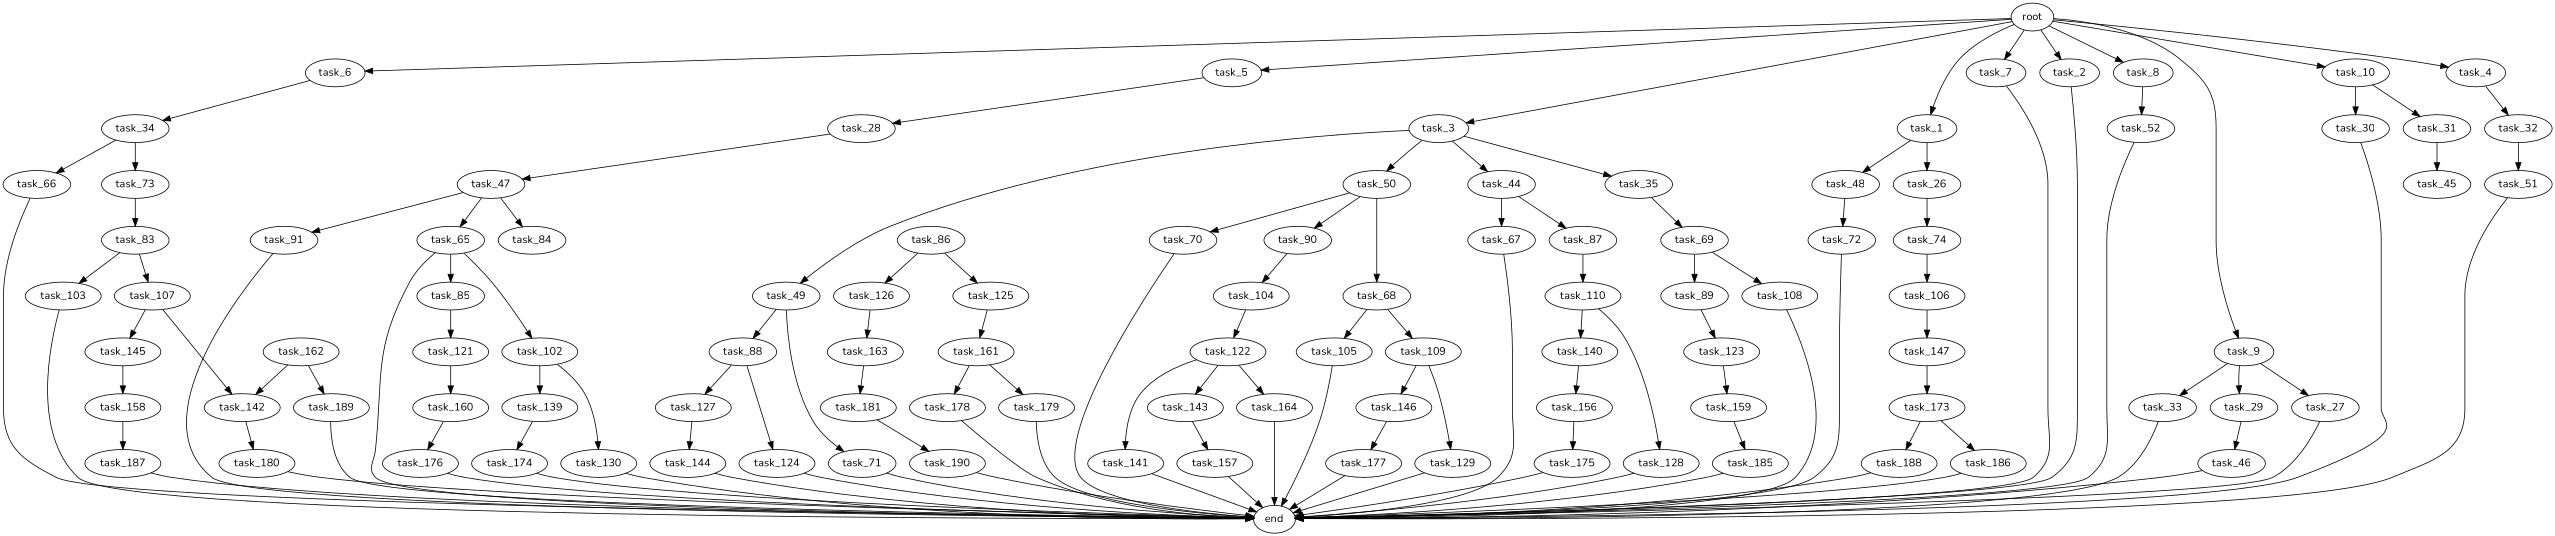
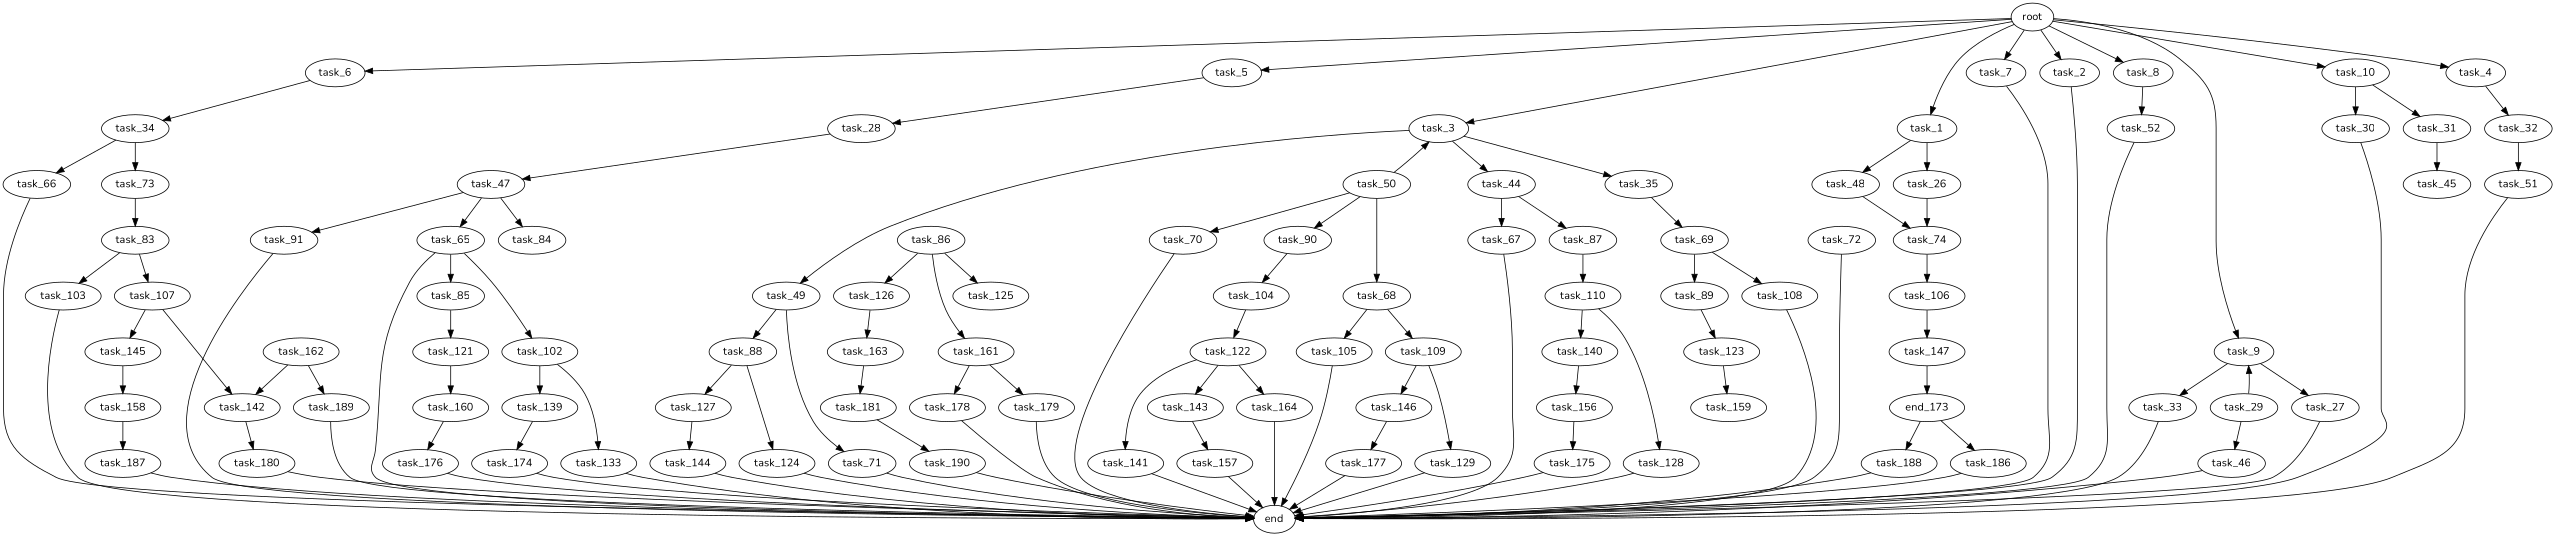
  digraph {
    fontname=Nunito
    node [fontname=Nunito]
    edge [fontname=Nunito]
    task_6
    task_34
    task_73
    task_66
    task_91
    end
    task_86
    task_126
    task_125
    task_187
    task_83
    task_107
    task_103
    task_123
    task_159
-   task_185
    task_145
    task_142
    task_158
    task_180
    task_1
    task_26
    task_48
    task_74
    task_72
    task_68
    task_109
    task_105
    task_129
    task_146
    task_190
    task_65
    task_85
    task_102
    task_121
-   task_130
+   task_130 [label=task_133]
    task_139
    root
    task_4
    task_3
    task_8
    task_9
    task_5
    task_7
    task_2
    task_10
    task_32
    task_49
    task_44
    task_35
    task_50
    task_52
    task_27
    task_29
    task_33
    task_28
    task_31
    task_30
    task_178
    task_176
    task_179
    task_144
    task_106
    task_147
    task_51
    task_88
    task_71
    task_87
    task_67
    task_69
    task_90
    task_70
    task_163
    task_161
-   task_173
+   task_173 [label=end_173]
    task_188
    task_186
    task_189
    task_160
    task_46
    task_177
    task_47
    task_127
    task_124
    task_128
    task_110
    task_181
    task_108
    task_89
    task_45
    task_84
    task_162
    task_175
    task_141
    task_104
    task_122
    task_143
    task_157
    task_140
    task_164
    task_174
    task_156
    task_6 -> task_34
    task_34 -> task_73
    task_34 -> task_66
    task_73 -> task_83
    task_66 -> end
    task_91 -> end
    task_86 -> task_126
    task_86 -> task_125
    task_126 -> task_163
-   task_125 -> task_161
+   task_86 -> task_161
    task_187 -> end
    task_83 -> task_107
    task_83 -> task_103
    task_107 -> task_145
    task_107 -> task_142
    task_103 -> end
    task_123 -> task_159
-   task_159 -> task_185
-   task_185 -> end
    task_145 -> task_158
    task_142 -> task_180
    task_158 -> task_187
    task_180 -> end
    task_1 -> task_26
    task_1 -> task_48
    task_26 -> task_74
-   task_48 -> task_72
+   task_48 -> task_74
    task_74 -> task_106
    task_72 -> end
    task_68 -> task_109
    task_68 -> task_105
    task_109 -> task_129
    task_109 -> task_146
    task_105 -> end
    task_129 -> end
    task_146 -> task_177
    task_190 -> end
    task_65 -> end
    task_65 -> task_85
    task_65 -> task_102
    task_85 -> task_121
    task_102 -> task_130
    task_102 -> task_139
    task_121 -> task_160
    task_130 -> end
    task_139 -> task_174
    root -> task_6
    root -> task_1
    root -> task_4
    root -> task_3
    root -> task_8
    root -> task_9
    root -> task_5
    root -> task_7
    root -> task_2
    root -> task_10
    task_4 -> task_32
    task_3 -> task_49
    task_3 -> task_44
    task_3 -> task_35
-   task_3 -> task_50
+   task_50 -> task_3
    task_8 -> task_52
    task_9 -> task_27
-   task_9 -> task_29
+   task_29 -> task_9
    task_9 -> task_33
    task_5 -> task_28
    task_7 -> end
    task_2 -> end
    task_10 -> task_31
    task_10 -> task_30
    task_32 -> task_51
    task_49 -> task_88
    task_49 -> task_71
    task_44 -> task_87
    task_44 -> task_67
    task_35 -> task_69
    task_50 -> task_68
    task_50 -> task_90
    task_50 -> task_70
    task_52 -> end
    task_27 -> end
    task_29 -> task_46
    task_33 -> end
    task_28 -> task_47
    task_31 -> task_45
    task_30 -> end
    task_178 -> end
    task_176 -> end
    task_179 -> end
    task_144 -> end
    task_106 -> task_147
    task_147 -> task_173
    task_51 -> end
    task_88 -> task_127
    task_88 -> task_124
    task_71 -> end
    task_87 -> task_110
    task_67 -> end
    task_69 -> task_108
    task_69 -> task_89
    task_90 -> task_104
    task_70 -> end
    task_163 -> task_181
    task_161 -> task_178
    task_161 -> task_179
    task_173 -> task_188
    task_173 -> task_186
    task_188 -> end
    task_186 -> end
    task_189 -> end
    task_160 -> task_176
    task_46 -> end
    task_177 -> end
    task_47 -> task_91
    task_47 -> task_65
    task_47 -> task_84
    task_127 -> task_144
    task_124 -> end
    task_128 -> end
    task_110 -> task_128
    task_110 -> task_140
    task_181 -> task_190
    task_108 -> end
    task_89 -> task_123
    task_162 -> task_142
    task_162 -> task_189
    task_175 -> end
    task_141 -> end
    task_104 -> task_122
    task_122 -> task_141
    task_122 -> task_143
    task_122 -> task_164
    task_143 -> task_157
    task_157 -> end
    task_140 -> task_156
    task_164 -> end
    task_174 -> end
    task_156 -> task_175
  }
